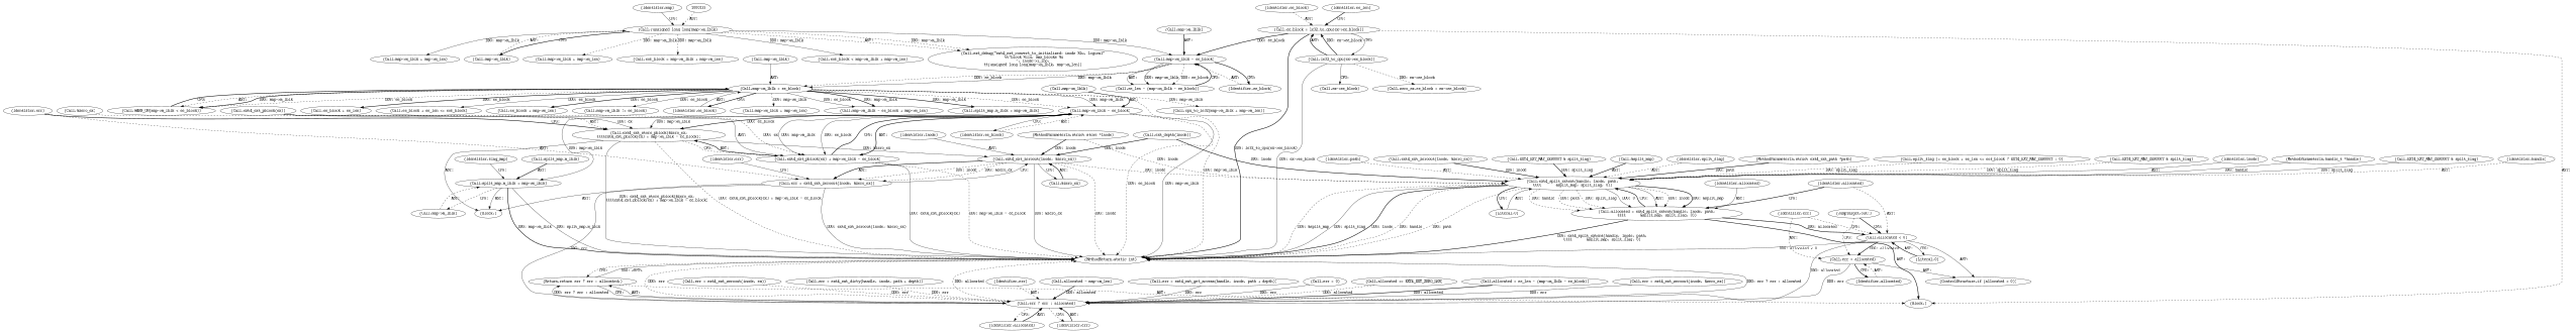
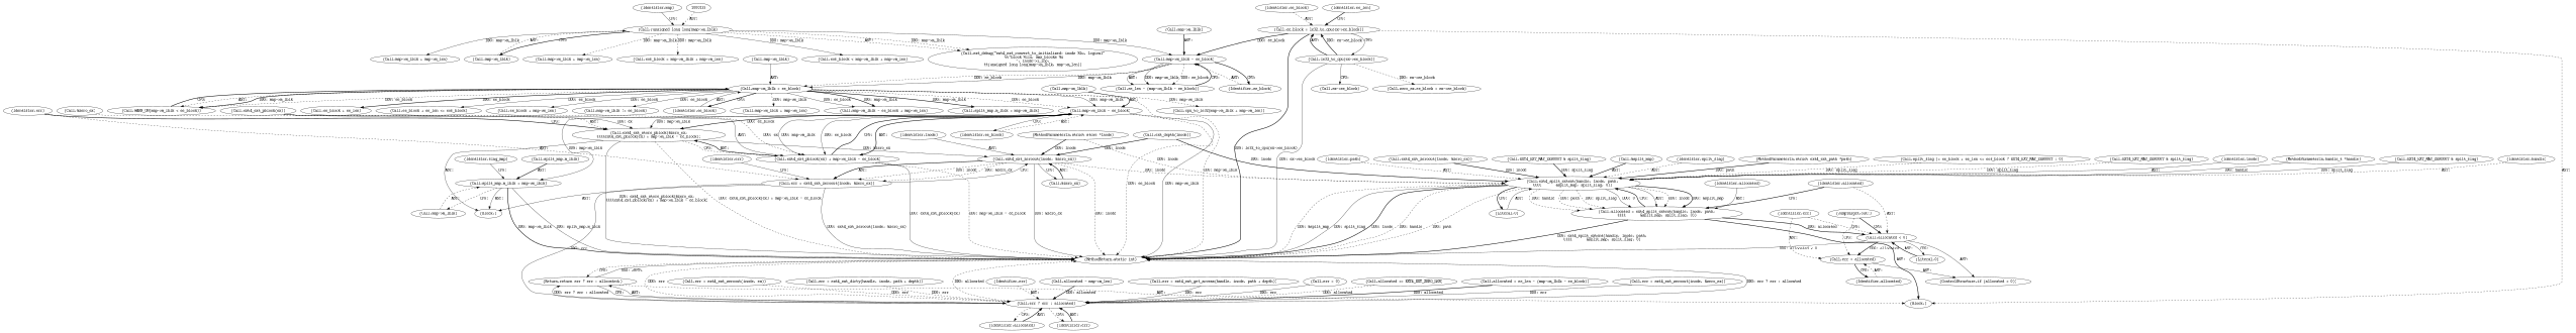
  digraph {
    fontname="Courier Prime"
    node [fontname="Courier Prime"]
    edge [fontname="Courier Prime" style=solid]
    n1 [label="(Call,map->m_lblk - ee_block)"]
    n2 [label="(Call,ext4_ext_store_pblock(&zero_ex,\n\t\t\t\text4_ext_pblock(ex) + map->m_lblk - ee_block))"]
    n3 [label="(Call,ext4_ext_pblock(ex) + map->m_lblk - ee_block)"]
    n4 [label="(Call,split_map.m_lblk = map->m_lblk)"]
    n5 [label="(MethodReturn,static int)"]
    n6 [label="(Identifier,ee_block)"]
    n7 [label="(Call,ext4_ext_zeroout(inode, &zero_ex))"]
    n8 [label="(Block,)"]
    n9 [label="(Call,map->m_lblk)"]
    n10 [label="(Return,return err ? err : allocated;)"]
    n11 [label="(Call,map->m_lblk < ee_block)"]
    n12 [label="(Call,cpu_to_le32(map->m_lblk + map->m_len))"]
    n13 [label="(Call,WARN_ON(map->m_lblk < ee_block))"]
    n14 [label="(Call,ee_block + ee_len)"]
    n15 [label="(Call,ee_block + ee_len <= eof_block)"]
    n16 [label="(Call,ee_block + map->m_len)"]
    n17 [label="(Call,map->m_lblk != ee_block)"]
    n18 [label="(Identifier,ee_block)"]
    n19 [label="(Call,map->m_lblk + map->m_len)"]
    n20 [label="(Call,map->m_lblk - ee_block + map->m_len)"]
    n21 [label="(Call,split_map.m_lblk = map->m_lblk)"]
    n22 [label="(Call,map->m_lblk - ee_block)"]
    n23 [label="(Call,ee_len - (map->m_lblk - ee_block))"]
    n24 [label="(Identifier,ee_block)"]
    n25 [label="(Call,(unsigned long long)map->m_lblk)"]
    n26 [label="(Call,map->m_lblk + map->m_len)"]
    n27 [label="(Call,eof_block = map->m_lblk + map->m_len)"]
    n28 [label="(Call,eof_block < map->m_lblk + map->m_len)"]
    n29 [label="(Call,ext_debug(\"ext4_ext_convert_to_initialized: inode %lu, logical\"\n \t\t\"block %llu, max_blocks %u\n\", inode->i_ino,\n\t\t(unsigned long long)map->m_lblk, map->m_len))"]
    n30 [label="(Call,map->m_lblk + map->m_len)"]
    n31 [label="(Call,map->m_lblk)"]
    n32 [label="(Call,ee_block = le32_to_cpu(ex->ee_block))"]
    n33 [label="(Call,le32_to_cpu(ex->ee_block))"]
    n34 [label="(Block,)"]
    n35 [label="(Call,ex->ee_block)"]
    n36 [label="(Call,zero_ex.ee_block = ex->ee_block)"]
    n37 [label="(Call,err = ext4_ext_zeroout(inode, &zero_ex))"]
    n38 [label="(Call,ext4_split_extent(handle, inode, path,\n\t\t\t\t       &split_map, split_flag, 0))"]
    n39 [label="(Call,&zero_ex)"]
    n40 [label="(Call,err ? err : allocated)"]
    n41 [label="(Call,allocated = ext4_split_extent(handle, inode, path,\n\t\t\t\t       &split_map, split_flag, 0))"]
    n42 [label="(Literal,0)"]
    n43 [label="(Identifier,allocated)"]
    n44 [label="(Identifier,err)"]
    n45 [label="(Call,allocated < 0)"]
    n46 [label="(Call,err = allocated)"]
    n47 [label="(ControlStructure,if (allocated < 0))"]
    n48 [label="(Literal,0)"]
    n49 [label="(Identifier,allocated)"]
    n50 [label="(Call,ext4_ext_pblock(ex))"]
    n51 [label="(Call,&zero_ex)"]
    n52 [label="(Call,err = ext4_ext_zeroout(inode, ex))"]
    n53 [label="(Identifier,err)"]
    n54 [label="(Identifier,ee_block)"]
    n55 [label="(Call,ext4_ext_zeroout(inode, &zero_ex))"]
    n56 [label="(Identifier,map)"]
    n57 [label="(Identifier,err)"]
    n58 [label="(Call,err = ext4_ext_dirty(handle, inode, path + depth))"]
    n59 [label="(Call,map->m_lblk)"]
    n60 [label="(Identifier,ee_len)"]
    n61 [label="(Call,EXT4_EXT_MAY_ZEROOUT & split_flag)"]
    n62 [label="(Call,&split_map)"]
    n63 [label="(Call,map->m_lblk)"]
    n64 [label="(Identifier,split_flag)"]
    n65 [label="(MethodParameterIn,struct ext4_ext_path *path)"]
    n66 [label="(Identifier,err)"]
    n67 [label="(Call,ext_depth(inode))"]
    n68 [label="(Call,split_flag |= ee_block + ee_len <= eof_block ? EXT4_EXT_MAY_ZEROOUT : 0)"]
    n69 [label="(Identifier,allocated)"]
    n70 [label="(Call,allocated - map->m_len)"]
    n71 [label="(Call,err = ext4_ext_get_access(handle, inode, path + depth))"]
    n72 [label="(Identifier,allocated)"]
    n73 [label="(Call,err = 0)"]
    n74 [label="(Call,EXT4_EXT_MAY_ZEROOUT & split_flag)"]
    n75 [label="(Call,map->m_lblk)"]
    n76 [label="(Call,split_map.m_lblk)"]
    n77 [label="(Identifier,inode)"]
    n78 [label="(JumpTarget,out:)"]
    n79 [label="(Identifier,flag_map)"]
    n80 [label="(MethodParameterIn,handle_t *handle)"]
    n81 [label="(Call,allocated <= EXT4_EXT_ZERO_LEN)"]
    n82 [label="(Identifier,err)"]
    n83 [label="(Call,EXT4_EXT_MAY_ZEROOUT & split_flag)"]
    n84 [label="(Identifier,handle)"]
    n85 [label="(MethodParameterIn,struct store *inode)"]
    n86 [label="(Call,allocated = ee_len - (map->m_lblk - ee_block))"]
    n87 [label="(Identifier,path)"]
    n88 [label="(Call,err = ext4_ext_zeroout(inode, &zero_ex))"]
    n89 [label="(Identifier,inode)"]
    1000133
    n1 -> n2 [label="DDG: map->m_lblk"]
    n1 -> n2 [label="DDG: ee_block" style=bold]
    n1 -> n3 [label="AST: " style=bold]
    n1 -> n3 [label="DDG: map->m_lblk"]
    n1 -> n3 [label="DDG: ee_block"]
    n1 -> n4 [label="DDG: map->m_lblk"]
    n1 -> n5 [label="DDG: ee_block" style=dashed]
    n1 -> n5 [label="DDG: map->m_lblk"]
    n1 -> n6 [label="CFG: "]
    n2 -> n3 [label="CFG: " style=dashed]
    n2 -> n5 [label="DDG: ext4_ext_pblock(ex) + map->m_lblk - ee_block" style=dashed]
    n2 -> n5 [label="DDG: ext4_ext_store_pblock(&zero_ex,\n\t\t\t\text4_ext_pblock(ex) + map->m_lblk - ee_block)"]
    n2 -> n7 [label="DDG: &zero_ex"]
    n2 -> n8 [label="AST: "]
    n3 -> n1 [label="CFG: " style=bold]
    n3 -> n2 [label="AST: " style=bold]
    n3 -> n5 [label="DDG: ext4_ext_pblock(ex)"]
    n3 -> n5 [label="DDG: map->m_lblk - ee_block" style=dashed]
    n4 -> n5 [label="DDG: split_map.m_lblk"]
    n4 -> n5 [label="DDG: map->m_lblk" style=bold]
    n4 -> n8 [label="AST: "]
    n4 -> n9 [label="CFG: " style=dashed]
    n5 -> n10 [label="CFG: " style=dashed]
    n6 -> n1 [label="AST: " style=dashed]
    n7 -> n5 [label="DDG: &zero_ex"]
    n7 -> n5 [label="DDG: inode" style=dashed]
    n7 -> n37 [label="AST: " style=bold]
    n7 -> n37 [label="DDG: inode" style=dashed]
    n7 -> n37 [label="DDG: &zero_ex" style=dashed]
    n7 -> n38 [label="DDG: inode" style=dashed]
    n7 -> n39 [label="CFG: "]
    n9 -> n4 [label="AST: " style=dashed]
    n10 -> n5 [label="DDG: <RET>"]
    n10 -> n34 [label="AST: " style=dashed]
    n10 -> n40 [label="CFG: "]
    n11 -> n1 [label="DDG: map->m_lblk"]
    n11 -> n1 [label="DDG: ee_block" style=dashed]
    n11 -> n5 [label="DDG: map->m_lblk" style=dashed]
    n11 -> n12 [label="DDG: map->m_lblk" style=dashed]
    n11 -> n13 [label="AST: " style=dashed]
    n11 -> n13 [label="DDG: map->m_lblk" style=bold]
    n11 -> n13 [label="DDG: ee_block" style=dashed]
    n11 -> n14 [label="DDG: ee_block" style=bold]
    n11 -> n15 [label="DDG: ee_block"]
-   n11 -> n16 [label="DDG: ee_block" style=bold]
+   n11 -> n16 [label="DDG: ee_block"]
    n11 -> n17 [label="DDG: ee_block"]
    n11 -> n18 [label="CFG: " style=bold]
    n11 -> n19 [label="DDG: map->m_lblk" style=dashed]
    n11 -> n20 [label="DDG: map->m_lblk" style=bold]
    n11 -> n20 [label="DDG: ee_block"]
    n11 -> n21 [label="DDG: map->m_lblk" style=bold]
    n13 -> n11 [label="CFG: " style=bold]
    n18 -> n11 [label="AST: "]
    n22 -> n11 [label="DDG: map->m_lblk"]
    n22 -> n11 [label="DDG: ee_block" style=dashed]
    n22 -> n23 [label="AST: "]
    n22 -> n23 [label="DDG: map->m_lblk"]
    n22 -> n23 [label="DDG: ee_block" style=dashed]
    n22 -> n24 [label="CFG: " style=bold]
    n23 -> n22 [label="CFG: " style=bold]
    n24 -> n22 [label="AST: " style=dashed]
    n25 -> n22 [label="DDG: map->m_lblk"]
    n25 -> n26 [label="DDG: map->m_lblk" style=dashed]
    n25 -> n27 [label="DDG: map->m_lblk" style=dashed]
    n25 -> n28 [label="DDG: map->m_lblk"]
    n25 -> n29 [label="AST: " style=dashed]
    n25 -> n29 [label="DDG: map->m_lblk" style=dashed]
    n25 -> n30 [label="DDG: map->m_lblk"]
    n25 -> n31 [label="CFG: " style=bold]
    n31 -> n25 [label="AST: " style=dashed]
    n32 -> n5 [label="DDG: le32_to_cpu(ex->ee_block)" style=bold]
    n32 -> n22 [label="DDG: ee_block" style=bold]
    n32 -> n33 [label="CFG: "]
    n32 -> n34 [label="AST: " style=dashed]
    n33 -> n5 [label="DDG: ex->ee_block"]
    n33 -> n32 [label="AST: " style=bold]
    n33 -> n32 [label="DDG: ex->ee_block" style=bold]
    n33 -> n35 [label="CFG: "]
    n33 -> n36 [label="DDG: ex->ee_block" style=dashed]
    n37 -> n5 [label="DDG: ext4_ext_zeroout(inode, &zero_ex)"]
    n37 -> n7 [label="CFG: "]
    n37 -> n8 [label="AST: "]
    n37 -> n40 [label="DDG: err"]
    n38 -> n5 [label="DDG: &split_map" style=dashed]
    n38 -> n5 [label="DDG: split_flag"]
    n38 -> n5 [label="DDG: inode" style=bold]
    n38 -> n5 [label="DDG: handle" style=dashed]
    n38 -> n5 [label="DDG: path" style=dashed]
    n38 -> n41 [label="AST: "]
    n38 -> n41 [label="DDG: inode" style=dashed]
    n38 -> n41 [label="DDG: &split_map" style=bold]
    n38 -> n41 [label="DDG: handle" style=dashed]
    n38 -> n41 [label="DDG: path" style=dashed]
    n38 -> n41 [label="DDG: split_flag" style=dashed]
    n38 -> n41 [label="DDG: 0"]
    n38 -> n42 [label="CFG: " style=bold]
    n39 -> n7 [label="AST: " style=bold]
    n40 -> n5 [label="DDG: err" style=dashed]
    n40 -> n5 [label="DDG: allocated" style=dashed]
    n40 -> n5 [label="DDG: err ? err : allocated"]
    n40 -> n10 [label="AST: "]
    n40 -> n10 [label="DDG: err ? err : allocated"]
    n40 -> n43 [label="CFG: " style=dashed]
    n40 -> n44 [label="CFG: " style=dashed]
    n41 -> n5 [label="DDG: ext4_split_extent(handle, inode, path,\n\t\t\t\t       &split_map, split_flag, 0)" style=bold]
    n41 -> n34 [label="AST: " style=bold]
    n41 -> n38 [label="CFG: " style=bold]
    n41 -> n45 [label="DDG: allocated" style=bold]
    n42 -> n38 [label="AST: "]
    n43 -> n40 [label="AST: " style=bold]
    n44 -> n40 [label="AST: " style=bold]
    n45 -> n5 [label="DDG: allocated < 0"]
-   n45 -> n40 [label="DDG: allocated"]
    n45 -> n46 [label="DDG: allocated" style=bold]
    n45 -> n47 [label="AST: "]
    n45 -> n48 [label="CFG: "]
-   n46 -> n40 [label="DDG: err"]
    n46 -> n47 [label="AST: "]
    n46 -> n49 [label="CFG: " style=bold]
    n48 -> n45 [label="AST: " style=bold]
    n49 -> n46 [label="AST: " style=dashed]
    n50 -> n2 [label="DDG: ex"]
    n50 -> n3 [label="AST: "]
    n50 -> n3 [label="DDG: ex" style=dashed]
    n51 -> n2 [label="AST: " style=dashed]
    n52 -> n40 [label="DDG: err" style=dashed]
    n53 -> n37 [label="CFG: "]
    n54 -> n32 [label="AST: " style=dashed]
    n55 -> n38 [label="DDG: inode" style=bold]
    n56 -> n25 [label="CFG: "]
    n57 -> n45 [label="CFG: " style=dashed]
    n57 -> n46 [label="AST: " style=dashed]
    n58 -> n40 [label="DDG: err" style=dashed]
    n59 -> n22 [label="AST: " style=bold]
    n60 -> n32 [label="CFG: " style=bold]
    n61 -> n38 [label="DDG: split_flag" style=bold]
    n62 -> n38 [label="AST: " style=bold]
    n63 -> n11 [label="AST: "]
    n64 -> n38 [label="AST: " style=dashed]
    n65 -> n38 [label="DDG: path" style=bold]
    n66 -> n40 [label="AST: " style=dashed]
    n67 -> n7 [label="DDG: inode" style=bold]
    n67 -> n38 [label="DDG: inode" style=bold]
    n68 -> n38 [label="DDG: split_flag" style=dashed]
    n69 -> n41 [label="CFG: " style=bold]
    n69 -> n45 [label="AST: " style=dashed]
    n70 -> n40 [label="DDG: allocated" style=bold]
    n71 -> n40 [label="DDG: err"]
    n72 -> n41 [label="AST: "]
    n73 -> n40 [label="DDG: err"]
    n74 -> n38 [label="DDG: split_flag" style=dashed]
    n75 -> n1 [label="AST: " style=bold]
    n76 -> n4 [label="AST: " style=bold]
    n77 -> n38 [label="AST: "]
    n78 -> n45 [label="CFG: " style=bold]
    n78 -> n46 [label="CFG: " style=dashed]
    n79 -> n4 [label="CFG: "]
    n80 -> n38 [label="DDG: handle"]
    n81 -> n40 [label="DDG: allocated" style=dashed]
    n82 -> n2 [label="CFG: " style=bold]
    n82 -> n37 [label="AST: " style=dashed]
    n83 -> n38 [label="DDG: split_flag"]
    n84 -> n38 [label="AST: " style=dashed]
    n85 -> n7 [label="DDG: inode" style=bold]
    n85 -> n38 [label="DDG: inode" style=dashed]
    n86 -> n40 [label="DDG: allocated" style=bold]
    n87 -> n38 [label="AST: " style=dashed]
    n88 -> n40 [label="DDG: err"]
    n89 -> n7 [label="AST: "]
    1000133 -> n25 [label="AST: " style=dashed]
  }
